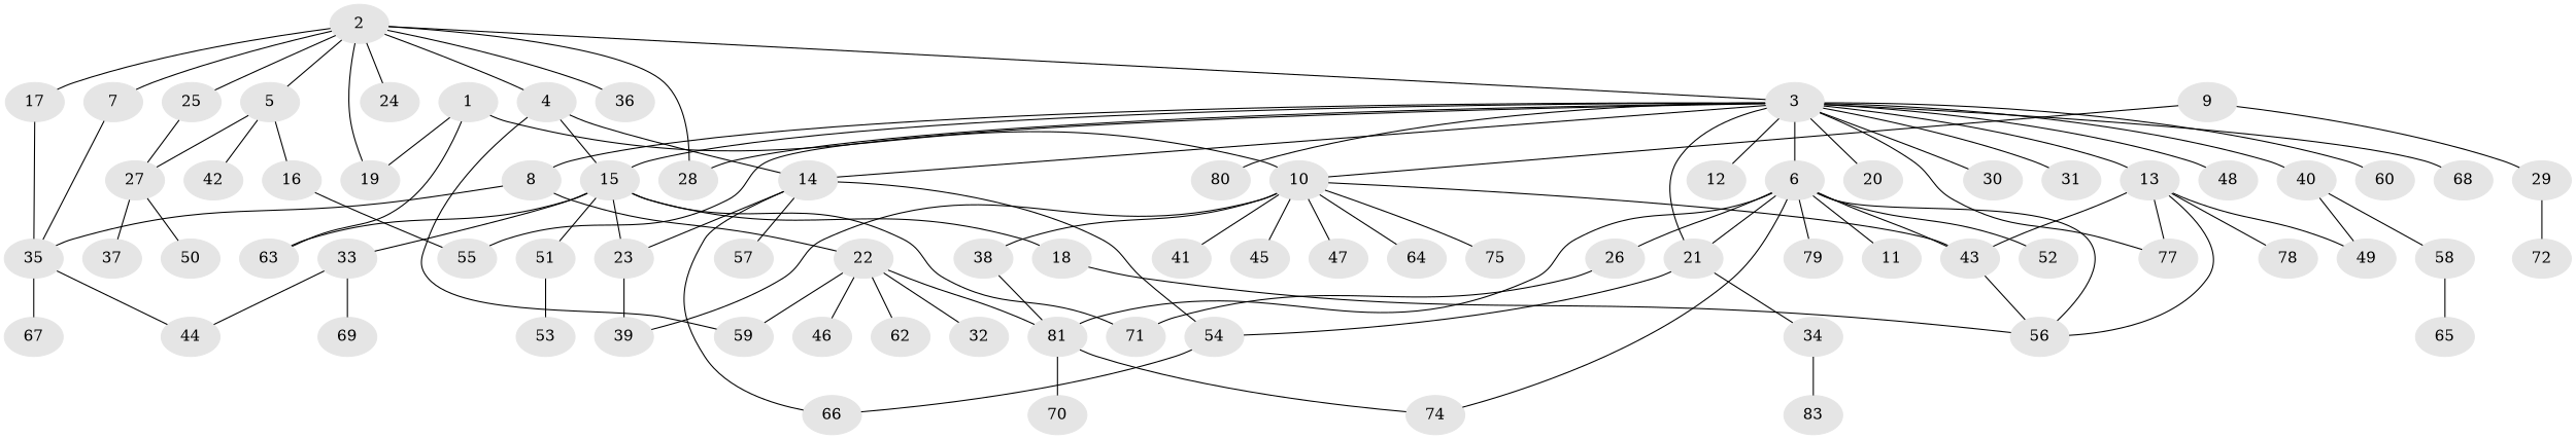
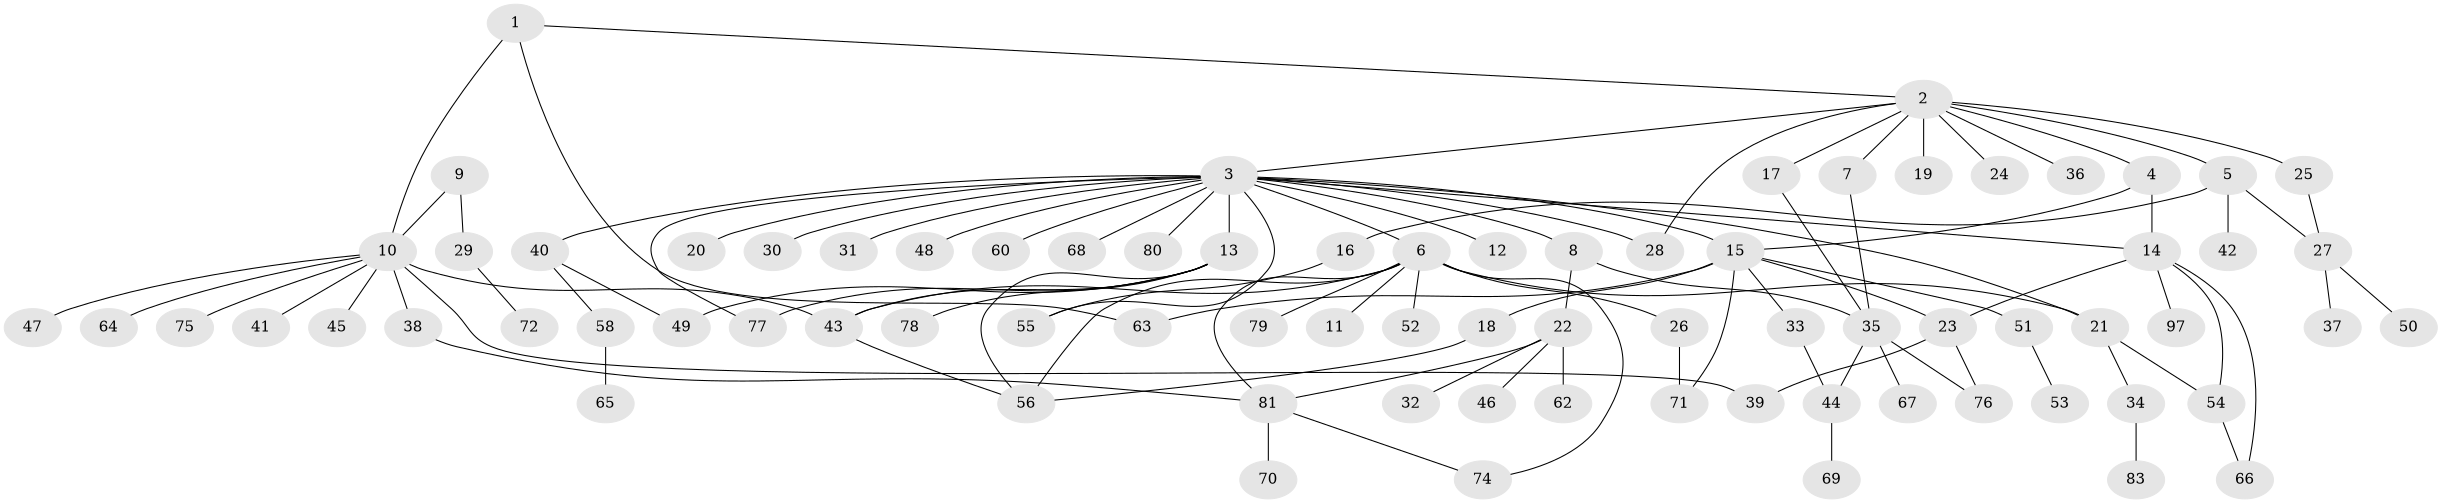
  graph {
    node [color=gray90 style=filled]
    edge [weight=1.0]
    1
    2
    10
    63
    3
    4
    5
    7
    17
    19
    24
    25
    28
    36
    43
    38
    39
    41
    45
    47
    64
    75
    6
    8
    12
    13
    14
    15
    20
    21
    30
    31
    40
    48
    55
    60
    68
    77
    80
-   59
    16
    27
    42
    35
    11
    26
    52
    56
    n49 [label=81]
    74
    79
    22
    9
    29
    49
    78
    23
    54
-   57
+   57 [label=97]
    66
    18
    33
    51
    71
    34
    58
    37
    50
    70
+   76
    44
    67
    32
    46
    62
    72
    53
    n78 [label=83]
    69
    65
-   1 -- 19
+   1 -- 2
    1 -- 10 [weight=2.0]
    1 -- 63
    2 -- 3
    2 -- 4
    2 -- 5
    2 -- 7
    2 -- 17
    2 -- 19
    2 -- 24
    2 -- 25
    2 -- 28
    2 -- 36
    10 -- 43
    10 -- 38
    10 -- 39
    10 -- 41
    10 -- 45
    10 -- 47
    10 -- 64
    10 -- 75
    3 -- 28
    3 -- 6
    3 -- 8
    3 -- 12
    3 -- 13
    3 -- 14
    3 -- 15
    3 -- 20
    3 -- 21
    3 -- 30
    3 -- 31
    3 -- 40
    3 -- 48
    3 -- 55
    3 -- 60
    3 -- 68
    3 -- 77
    3 -- 80
    4 -- 14
    4 -- 15
-   4 -- 59
    5 -- 16
    5 -- 27
    5 -- 42
    7 -- 35
    17 -- 35
    25 -- 27
    43 -- 56
    38 -- n49
    6 -- 43
    6 -- 21
    6 -- 11
    6 -- 26
    6 -- 52
    6 -- 56
    6 -- n49
    6 -- 74
    6 -- 79
    8 -- 35
    8 -- 22
    13 -- 43
    13 -- 77
    13 -- 56
    13 -- 49
    13 -- 78
    14 -- 23
    14 -- 54
    14 -- 57
    14 -- 66
    15 -- 63
    15 -- 23
    15 -- 18
    15 -- 33
    15 -- 51
    15 -- 71
    21 -- 54
    21 -- 34
    40 -- 49
    40 -- 58
    16 -- 55
    27 -- 37
    27 -- 50
+   35 -- 76
    35 -- 44
    35 -- 67
    26 -- 71
    n49 -- 74
    n49 -- 70
-   22 -- 59
    22 -- n49
    22 -- 32
    22 -- 46
    22 -- 62
    9 -- 10
    9 -- 29
    29 -- 72
    23 -- 39
+   23 -- 76
    54 -- 66
    18 -- 56
    33 -- 44
    51 -- 53
    34 -- n78
    58 -- 65
-   33 -- 69
+   44 -- 69
  }
